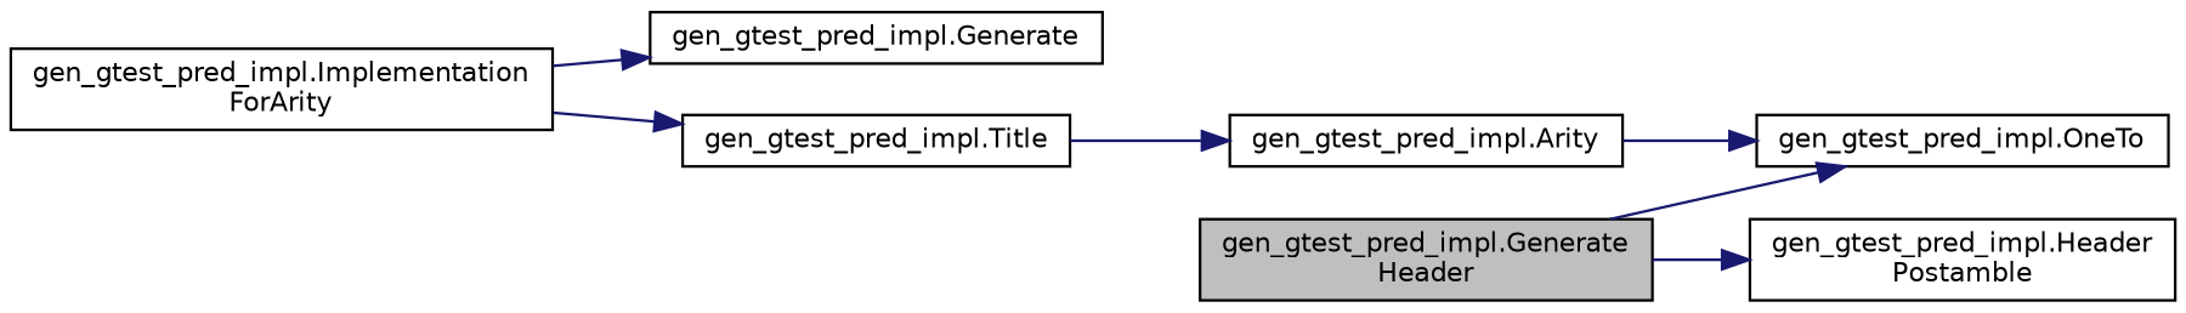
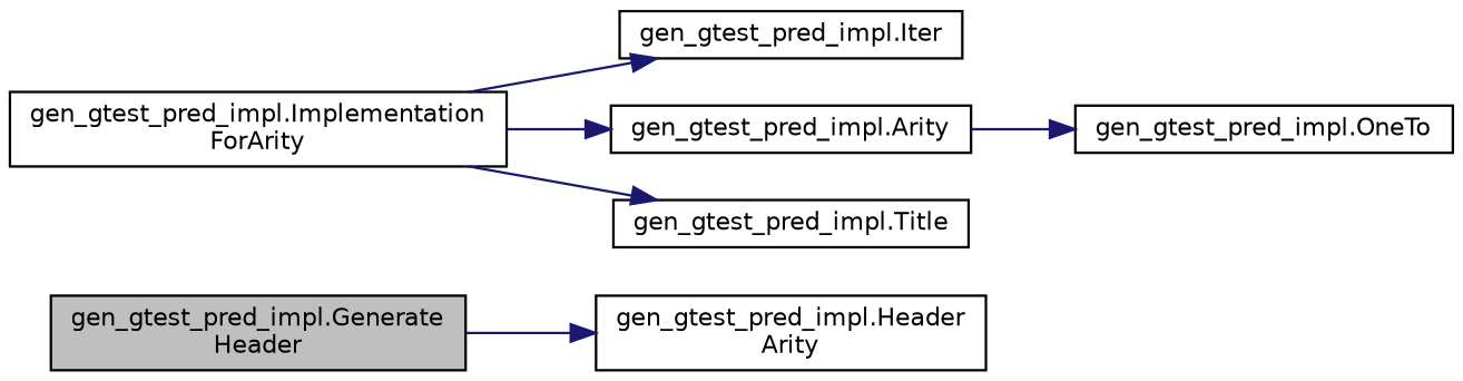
  digraph {
    rankdir=LR
    node [color=black fillcolor=white fontname=Helvetica fontsize=10 shape=record style=filled]
    edge [color=midnightblue fontname=Helvetica fontsize=10 labelfontname=Helvetica labelfontsize=10 style=solid]
    n1 [fillcolor=grey75 fontcolor=black height=0.2 label="gen_gtest_pred_impl.Generate\lHeader" width=0.4]
    n2 [height=0.2 label="gen_gtest_pred_impl.OneTo" width=0.4]
-   n3 [height=0.2 label="gen_gtest_pred_impl.Header\lPostamble" width=0.4]
+   n3 [height=0.2 label="gen_gtest_pred_impl.Header\lArity" width=0.4]
    n4 [height=0.2 label="gen_gtest_pred_impl.Implementation\lForArity" width=0.4]
-   n5 [height=0.2 label="gen_gtest_pred_impl.Generate" width=0.4]
+   n5 [height=0.2 label="gen_gtest_pred_impl.Iter" width=0.4]
    n6 [height=0.2 label="gen_gtest_pred_impl.Arity" width=0.4]
    n7 [height=0.2 label="gen_gtest_pred_impl.Title" width=0.4]
-   n1 -> n2
    n1 -> n3
    n4 -> n5
-   n7 -> n6
+   n4 -> n6
    n4 -> n7
    n6 -> n2
  }
